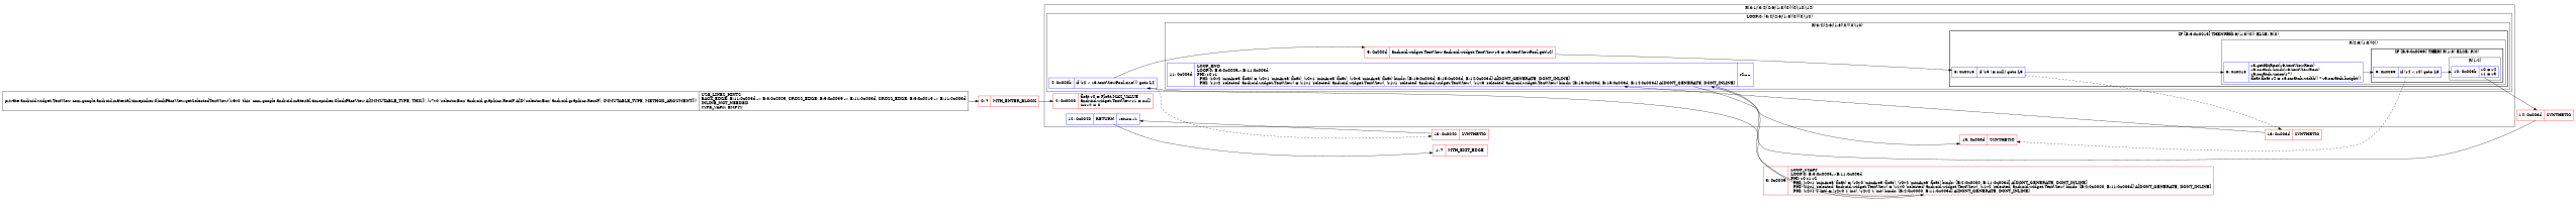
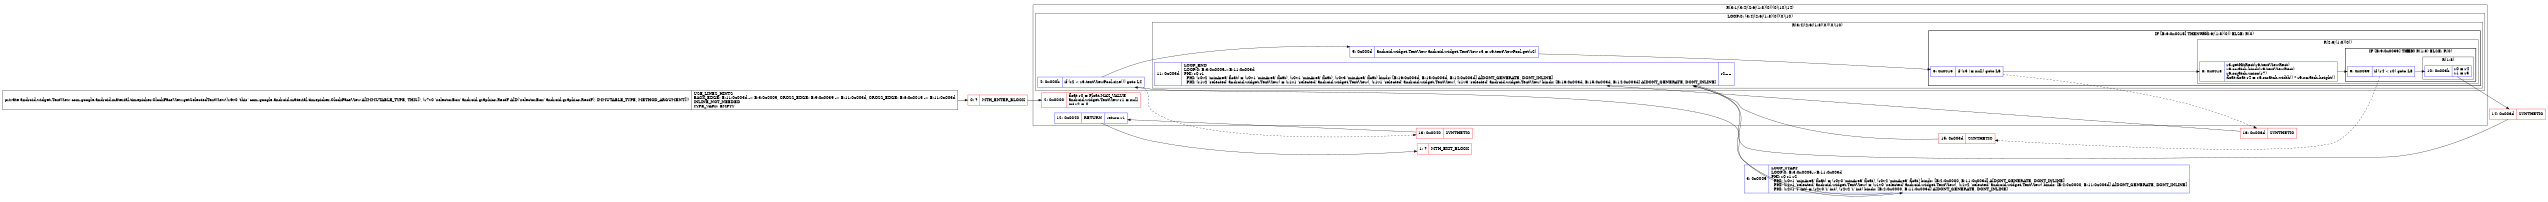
  digraph {
    fontname="DejaVu Serif"
    rankdir=LR
    node [color=blue fontname="DejaVu Serif" shape=record]
    edge [fontname="DejaVu Serif"]
    n1 [label="{10\:\ 0x003b|r0 = r4\lr1 = r3\l}"]
    n2 [label="{9\:\ 0x0039|if (r4 \< r0) goto L8\l}"]
    n3 [label="{8\:\ 0x0018|r3.getHitRect(r6.textViewRect)\lr6.scratch.binds(r6.textViewRect)\lr6.scratch.union(r7)\lfloat float r4 = r6.scratch.width() * r6.scratch.height()\l}"]
    n4 [label="{6\:\ 0x0015|if (r3 != null) goto L6\l}"]
-   n5 [color=red label="{5\:\ 0x000d|android.widget.TextView android.widget.TextView r3 = r6.textViewPool.get(r2)\l}"]
+   n5 [label="{5\:\ 0x000d|android.widget.TextView android.widget.TextView r3 = r6.textViewPool.get(r2)\l}"]
    n6 [label="{11\:\ 0x003d|LOOP_END\lLOOP:0: B:3:0x0005\-\>B:11:0x003d\lPHI: r0 r1 \l  PHI: (r0v2 'minArea' float) = (r0v1 'minArea' float), (r0v1 'minArea' float), (r0v3 'minArea' float) binds: [B:16:0x003d, B:15:0x003d, B:14:0x003d] A[DONT_GENERATE, DONT_INLINE]\l  PHI: (r1v2 'selected' android.widget.TextView) = (r1v1 'selected' android.widget.TextView), (r1v1 'selected' android.widget.TextView), (r1v3 'selected' android.widget.TextView) binds: [B:16:0x003d, B:15:0x003d, B:14:0x003d] A[DONT_GENERATE, DONT_INLINE]\l|r2++\l}"]
    n7 [label="{4\:\ 0x000b|if (r2 \< r6.textViewPool.size()) goto L4\l}"]
    n8 [color=red label="{2\:\ 0x0000|float r0 = Float.MAX_VALUE\landroid.widget.TextView r1 = null\lint r2 = 0\l}"]
    n9 [label="{12\:\ 0x0040|RETURN\l|return r1\l}"]
    n10 [color=red label="{14\:\ 0x003d|SYNTHETIC\l}"]
    n11 [color=red label="{15\:\ 0x003d|SYNTHETIC\l}"]
    n12 [color=red label="{16\:\ 0x003d|SYNTHETIC\l}"]
-   n13 [color=red label="{3\:\ 0x0005|LOOP_START\lLOOP:0: B:3:0x0005\-\>B:11:0x003d\lPHI: r0 r1 r2 \l  PHI: (r0v1 'minArea' float) = (r0v0 'minArea' float), (r0v2 'minArea' float) binds: [B:2:0x0000, B:11:0x003d] A[DONT_GENERATE, DONT_INLINE]\l  PHI: (r1v1 'selected' android.widget.TextView) = (r1v0 'selected' android.widget.TextView), (r1v2 'selected' android.widget.TextView) binds: [B:2:0x0000, B:11:0x003d] A[DONT_GENERATE, DONT_INLINE]\l  PHI: (r2v1 'i' int) = (r2v0 'i' int), (r2v2 'i' int) binds: [B:2:0x0000, B:11:0x003d] A[DONT_GENERATE, DONT_INLINE]\l}"]
+   n13 [label="{3\:\ 0x0005|LOOP_START\lLOOP:0: B:3:0x0005\-\>B:11:0x003d\lPHI: r0 r1 r2 \l  PHI: (r0v1 'minArea' float) = (r0v0 'minArea' float), (r0v2 'minArea' float) binds: [B:2:0x0000, B:11:0x003d] A[DONT_GENERATE, DONT_INLINE]\l  PHI: (r1v1 'selected' android.widget.TextView) = (r1v0 'selected' android.widget.TextView), (r1v2 'selected' android.widget.TextView) binds: [B:2:0x0000, B:11:0x003d] A[DONT_GENERATE, DONT_INLINE]\l  PHI: (r2v1 'i' int) = (r2v0 'i' int), (r2v2 'i' int) binds: [B:2:0x0000, B:11:0x003d] A[DONT_GENERATE, DONT_INLINE]\l}"]
    n14 [color=red label="{13\:\ 0x0040|SYNTHETIC\l}"]
-   n15 [color=red label="{1\:\ ?|MTH_EXIT_EDGE\l}"]
+   n15 [color=red label="{1\:\ ?|MTH_EXIT_BLOCK\l}"]
    n16 [color=red label="{0\:\ ?|MTH_ENTER_BLOCK\l}"]
    n17 [label="{private android.widget.TextView com.google.android.material.timepicker.ClockFaceView.getSelectedTextView((r6v0 'this' com.google.android.material.timepicker.ClockFaceView A[IMMUTABLE_TYPE, THIS]), (r7v0 'selectorBox' android.graphics.RectF A[D('selectorBox' android.graphics.RectF), IMMUTABLE_TYPE, METHOD_ARGUMENT]))  | USE_LINES_HINTS\lBACK_EDGE: B:11:0x003d \-\> B:3:0x0005, CROSS_EDGE: B:9:0x0039 \-\> B:11:0x003d, CROSS_EDGE: B:6:0x0015 \-\> B:11:0x003d\lINLINE_NOT_NEEDED\lTYPE_VARS: EMPTY\l}" color=""]
    subgraph cluster_1 {
      label="R(3:1|(3:4|(2:6|(1:8)(0))(0)|10)|14)"
      n8
      n9
      subgraph cluster_2 {
        label="LOOP:0: (3:4|(2:6|(1:8)(0))(0)|10)"
        n7
        subgraph cluster_3 {
          label="R(3:4|(2:6|(1:8)(0))(0)|10)"
          n5
          n6
          subgraph cluster_4 {
            label="IF [B:6:0x0015] THEN: R(2:6|(1:8)(0)) ELSE: R(0)"
            n4
            subgraph cluster_5 {
              label="R(2:6|(1:8)(0))"
              n3
              subgraph cluster_6 {
                label="IF [B:9:0x0039] THEN: R(1:8) ELSE: R(0)"
                n2
                subgraph cluster_7 {
-                 label="R(1:2)"
+                 label="R(1:8)"
                  n1
                }
                subgraph cluster_8 {
                  label="R(0)"
                }
              }
            }
            subgraph cluster_9 {
              label="R(0)"
            }
          }
        }
      }
    }
    n1 -> n10
    n2 -> n1
    n2 -> n11 [style=dashed]
    n3 -> n2
    n4 -> n3
    n4 -> n12 [style=dashed]
    n5 -> n4
    n6 -> n13
    n7 -> n5
    n7 -> n14 [style=dashed]
    n9 -> n15
    n10 -> n6
-   n6 -> n11
+   n11 -> n6
    n12 -> n6
    n13 -> n7
    n14 -> n9
    n16 -> n8
    n17 -> n16
  }
